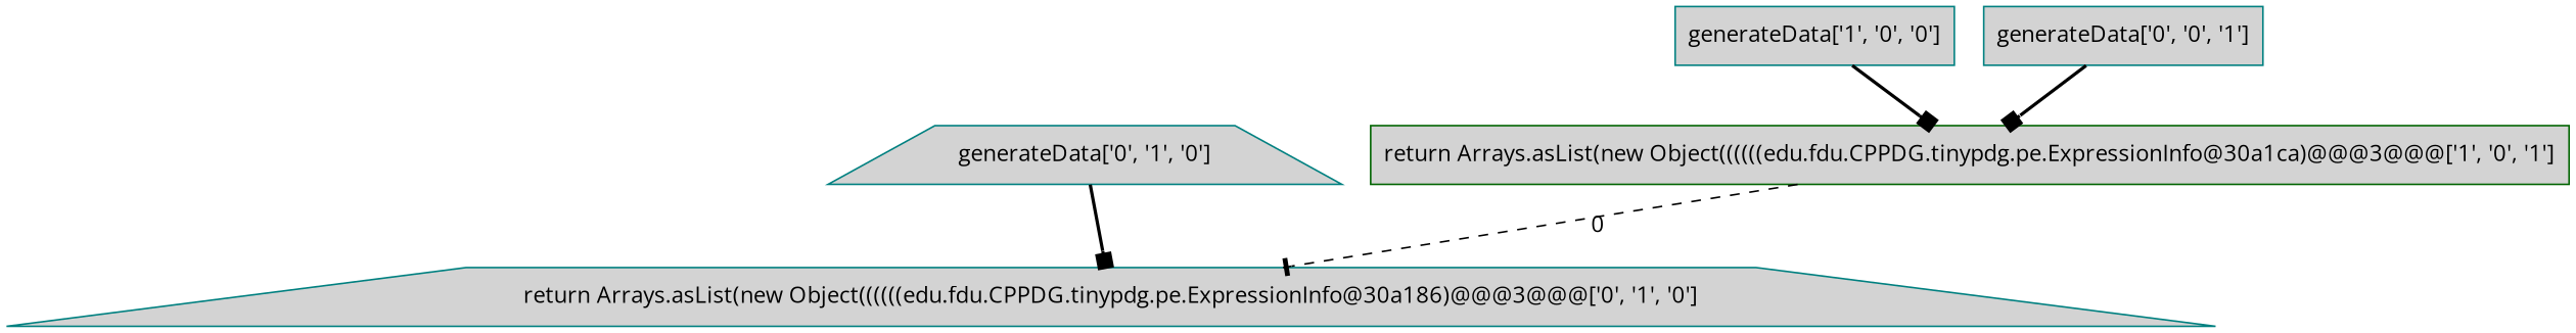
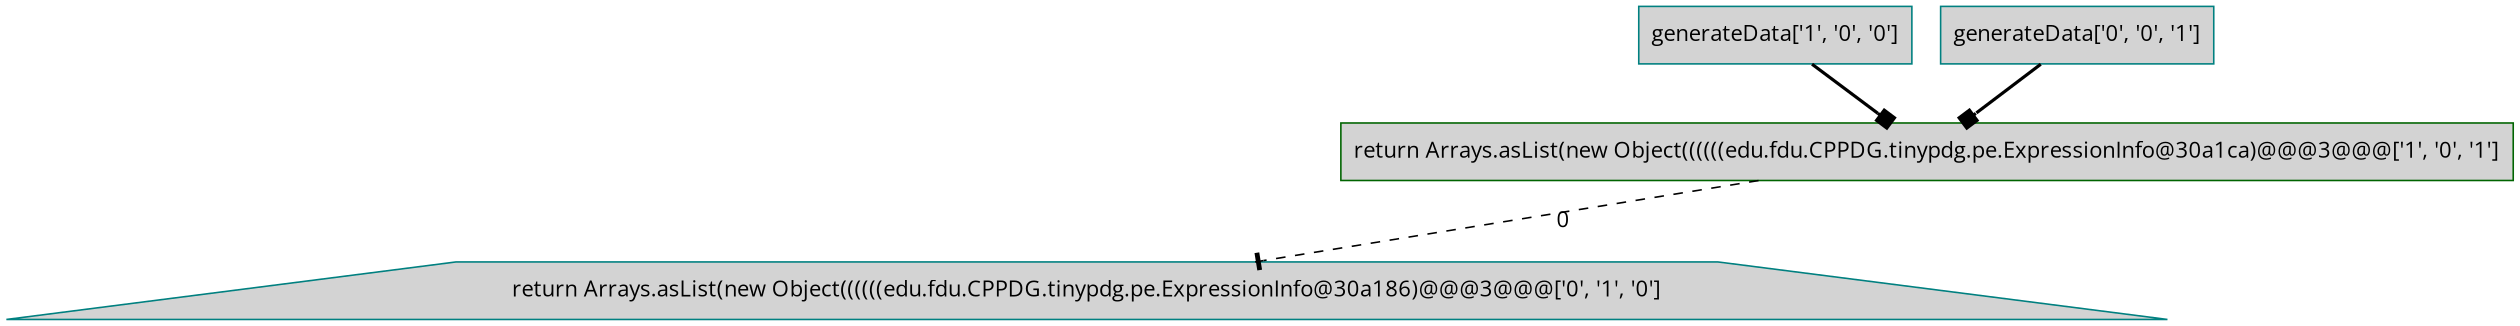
  digraph {
    fontname="Open Sans"
    node [fillcolor=lightgray shape=box style=filled color=teal fontname="Open Sans"]
    edge [style=bold arrowhead=box fontname="Open Sans"]
    n1 [label="return Arrays.asList(new Object((((((edu.fdu.CPPDG.tinypdg.pe.ExpressionInfo@30a1ca)@@@3@@@['1', '0', '1']" color=darkgreen]
    n2 [label="return Arrays.asList(new Object((((((edu.fdu.CPPDG.tinypdg.pe.ExpressionInfo@30a186)@@@3@@@['0', '1', '0']" shape=trapezium]
    n3 [label="generateData['1', '0', '0']"]
-   n4 [label="generateData['0', '1', '0']" shape=trapezium]
    n5 [label="generateData['0', '0', '1']"]
    n1 -> n2 [label=0 style=dashed arrowhead=tee]
    n3 -> n1
-   n4 -> n2
    n5 -> n1
  }
